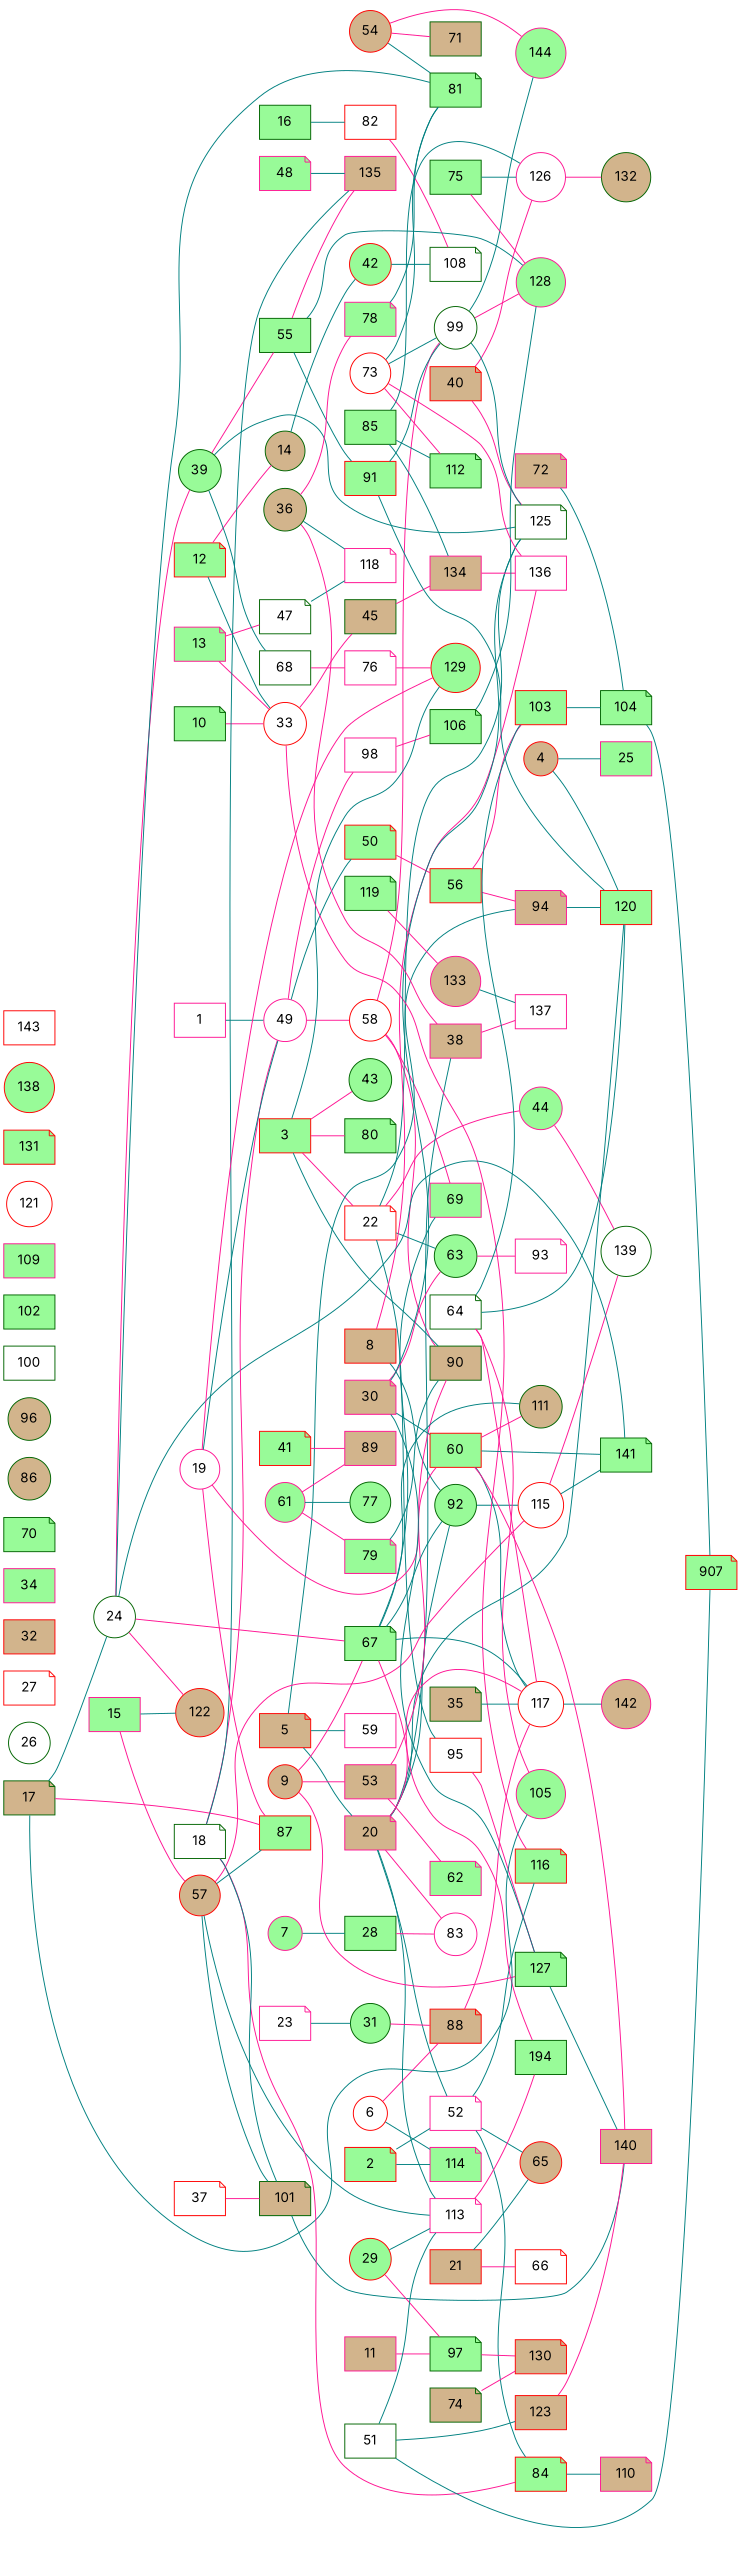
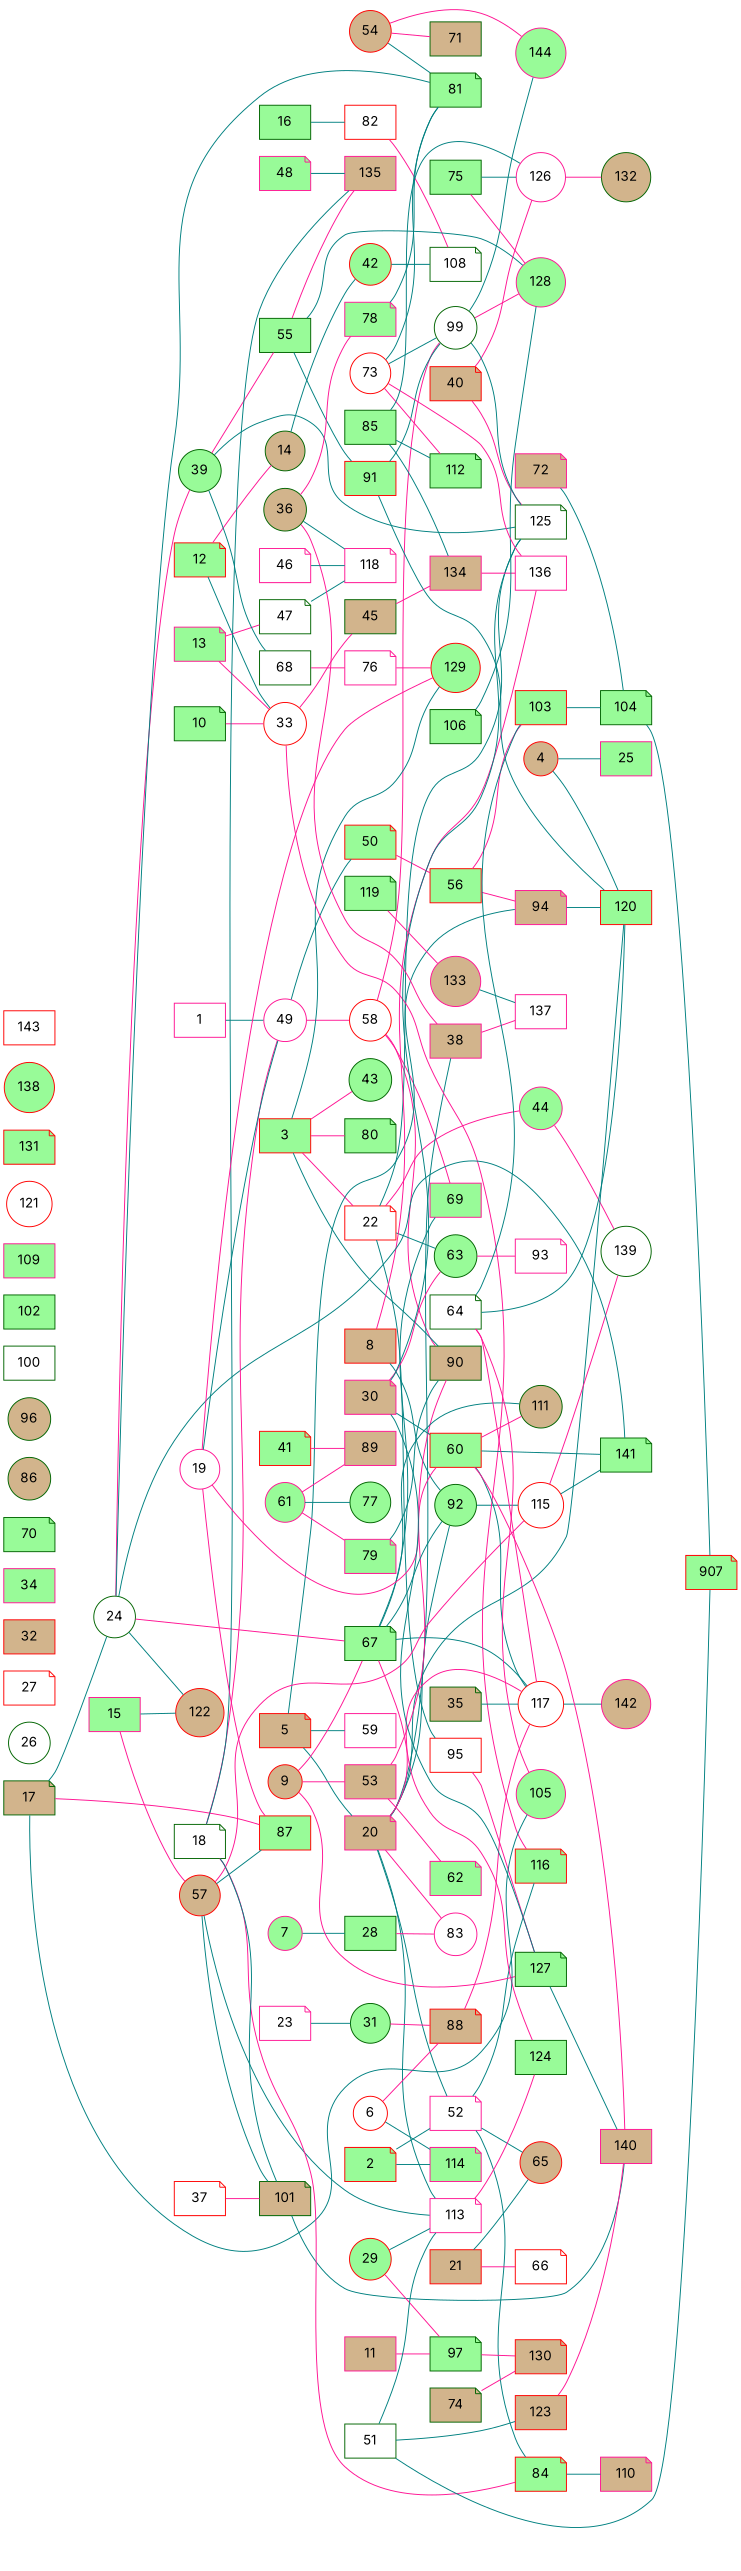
  graph {
    fontname=Inter
    rankdir=LR
    node [color=darkgreen fillcolor=palegreen fontname=Inter shape=note style=filled]
    edge [color=teal fontname=Inter]
    1 [color=deeppink fillcolor=white shape=box]
    49 [color=deeppink fillcolor=white shape=circle]
    50 [color=red]
    58 [color=red fillcolor=white shape=circle]
-   98 [color=deeppink fillcolor=white shape=box]
    2 [color=red]
    52 [color=deeppink fillcolor=white]
    114 [color=deeppink]
    84 [color=red]
    65 [color=red fillcolor=tan shape=circle]
    116 [color=red]
    3 [color=red shape=box]
    22 [color=red fillcolor=white]
    43 [shape=circle]
    80
    90 [fillcolor=tan shape=box]
    129 [color=red shape=circle]
    44 [color=deeppink shape=circle]
    63 [shape=circle]
    95 [color=red fillcolor=white shape=box]
    125 [fillcolor=white]
    4 [color=red fillcolor=tan shape=circle]
    25 [color=deeppink shape=box]
    120 [color=red shape=box]
    5 [color=red fillcolor=tan]
    20 [color=deeppink fillcolor=tan]
    59 [color=deeppink fillcolor=white shape=box]
    94 [color=deeppink fillcolor=tan]
    92 [shape=circle]
    38 [color=deeppink fillcolor=tan shape=box]
    83 [color=deeppink fillcolor=white shape=circle]
    113 [color=deeppink fillcolor=white]
    117 [color=red fillcolor=white shape=circle]
    6 [color=red fillcolor=white shape=circle]
    88 [color=red fillcolor=tan]
    7 [color=deeppink shape=circle]
    28 [shape=box]
    8 [color=red fillcolor=tan shape=box]
    136 [color=deeppink fillcolor=white shape=box]
    115 [color=red fillcolor=white shape=circle]
    9 [color=red fillcolor=tan shape=circle]
    53 [color=deeppink fillcolor=tan shape=box]
    67
    127
    62 [color=deeppink]
    69 [color=deeppink shape=box]
    111 [fillcolor=tan shape=circle]
-   124 [shape=box label=194]
+   124 [shape=box]
    140 [color=deeppink fillcolor=tan shape=box]
    33 [color=red fillcolor=white shape=circle]
    10
    45 [fillcolor=tan shape=box]
    11 [color=deeppink fillcolor=tan shape=box]
    97
    130 [color=red fillcolor=tan]
    12 [color=red]
    14 [fillcolor=tan shape=circle]
    42 [color=red shape=circle]
    13 [color=deeppink]
    47 [fillcolor=white]
    108 [fillcolor=white]
    15 [color=deeppink shape=box]
    57 [color=red fillcolor=tan shape=circle]
    122 [color=red fillcolor=tan shape=circle]
    87 [color=red shape=box]
    101 [fillcolor=tan]
    16 [shape=box]
    82 [color=red fillcolor=white shape=box]
    17 [fillcolor=tan]
    24 [fillcolor=white shape=circle]
    105 [color=deeppink shape=circle]
    39 [shape=circle]
    81
    141
    18 [fillcolor=white]
    135 [color=deeppink fillcolor=tan shape=box]
    110 [color=deeppink fillcolor=tan]
    19 [color=deeppink fillcolor=white shape=circle]
    60 [color=red shape=box]
    137 [color=deeppink fillcolor=white shape=box]
    142 [color=deeppink fillcolor=tan shape=circle]
    21 [color=red fillcolor=tan shape=box]
    66 [color=red fillcolor=white]
    139 [fillcolor=white shape=circle]
    93 [color=deeppink fillcolor=white]
    23 [color=deeppink fillcolor=white]
    31 [shape=circle]
    55 [shape=box]
    68 [fillcolor=white shape=box]
    26 [fillcolor=white shape=circle]
    27 [color=red fillcolor=white]
    29 [color=red shape=circle]
    30 [color=deeppink fillcolor=tan]
    32 [color=red fillcolor=tan shape=box]
    134 [color=deeppink fillcolor=tan shape=box]
    118 [color=deeppink fillcolor=white]
    34 [color=deeppink shape=box]
    35 [fillcolor=tan]
    36 [fillcolor=tan shape=circle]
    78 [color=deeppink]
    37 [color=red fillcolor=white]
    91 [color=red shape=box]
    128 [color=deeppink shape=circle]
    76 [color=deeppink fillcolor=white]
    40 [color=red fillcolor=tan]
    126 [color=deeppink fillcolor=white shape=circle]
    132 [fillcolor=tan shape=circle]
    41 [color=red]
    89 [color=deeppink fillcolor=tan shape=box]
+   46 [color=deeppink fillcolor=white]
    48 [color=deeppink]
    56 [color=red shape=box]
    99 [fillcolor=white shape=circle]
    106
    103 [color=red shape=box]
    51 [fillcolor=white shape=box]
    n117 [color=red label=907]
    123 [color=red fillcolor=tan shape=box]
    54 [color=red fillcolor=tan shape=circle]
    71 [fillcolor=tan shape=box]
    144 [color=deeppink shape=circle]
    104
    61 [color=deeppink shape=circle]
    77 [shape=circle]
    79 [color=deeppink]
    64 [fillcolor=white]
    70
    72 [color=deeppink fillcolor=tan]
    73 [color=red fillcolor=white shape=circle]
    112
    74 [fillcolor=tan]
    75 [shape=box]
    85 [shape=box]
    86 [fillcolor=tan shape=circle]
    96 [fillcolor=tan shape=circle]
    100 [fillcolor=white shape=box]
    102 [shape=box]
    109 [color=deeppink shape=box]
    133 [color=deeppink fillcolor=tan shape=circle]
    119
    121 [color=red fillcolor=white shape=circle]
    131 [color=red]
    138 [color=red shape=circle]
    143 [color=red fillcolor=white shape=box]
    1 -- 49
    49 -- 50
    49 -- 58 [color=deeppink]
-   49 -- 98 [color=deeppink]
    50 -- 56 [color=deeppink]
    58 -- 90 [color=deeppink]
    58 -- 69 [color=deeppink]
    58 -- 99 [color=deeppink]
-   98 -- 106 [color=deeppink]
    2 -- 52
    2 -- 114
    52 -- 84
    52 -- 65
    52 -- 116
    84 -- 110
    3 -- 22 [color=deeppink]
    3 -- 43 [color=deeppink]
    3 -- 80 [color=deeppink]
    3 -- 90
    3 -- 129
    22 -- 44 [color=deeppink]
    22 -- 63
    22 -- 95
    22 -- 125
    44 -- 139 [color=deeppink]
    63 -- 93 [color=deeppink]
    95 -- 127 [color=deeppink]
    4 -- 25
    4 -- 120
    5 -- 20
    5 -- 59
    5 -- 94
    20 -- 52
    20 -- 120
    20 -- 92
    20 -- 38
    20 -- 83 [color=deeppink]
    20 -- 113
    20 -- 117 [color=deeppink]
    94 -- 120
    92 -- 115
    38 -- 137 [color=deeppink]
    113 -- 124 [color=deeppink]
    117 -- 142
    6 -- 114
    6 -- 88 [color=deeppink]
    88 -- 117 [color=deeppink]
    7 -- 28
    28 -- 83 [color=deeppink]
    8 -- 92
    8 -- 136 [color=deeppink]
    115 -- 141
    115 -- 139 [color=deeppink]
    9 -- 53 [color=deeppink]
    9 -- 67 [color=deeppink]
    9 -- 127 [color=deeppink]
    53 -- 90 [color=deeppink]
    53 -- 62 [color=deeppink]
    67 -- 92
    67 -- 117
    67 -- 69
    67 -- 111
    67 -- 124 [color=deeppink]
    127 -- 140
    33 -- 116 [color=deeppink]
    33 -- 45 [color=deeppink]
    10 -- 33 [color=deeppink]
    45 -- 134 [color=deeppink]
    11 -- 97 [color=deeppink]
    97 -- 130 [color=deeppink]
    12 -- 33
    12 -- 14 [color=deeppink]
    14 -- 42
    42 -- 108
    13 -- 33 [color=deeppink]
    13 -- 47 [color=deeppink]
    47 -- 118
    15 -- 57 [color=deeppink]
    15 -- 122
    57 -- 113
    57 -- 115 [color=deeppink]
    57 -- 87
    57 -- 101
    101 -- 140
    16 -- 82
    82 -- 108 [color=deeppink]
    17 -- 87 [color=deeppink]
    17 -- 24
    17 -- 105
    24 -- 67 [color=deeppink]
-   24 -- 122 [color=deeppink]
+   24 -- 122
    24 -- 39 [color=deeppink]
    24 -- 81
    24 -- 141
    39 -- 125
    39 -- 55 [color=deeppink]
    39 -- 68
    18 -- 49 [color=deeppink]
    18 -- 84 [color=deeppink]
    18 -- 101
    18 -- 135
    19 -- 49
    19 -- 129 [color=deeppink]
    19 -- 87 [color=deeppink]
    19 -- 60 [color=deeppink]
    60 -- 117
    60 -- 111 [color=deeppink]
    60 -- 140 [color=deeppink]
    60 -- 141
    21 -- 65
    21 -- 66 [color=deeppink]
    23 -- 31
    31 -- 88 [color=deeppink]
    55 -- 135 [color=deeppink]
    55 -- 91
    55 -- 128
    68 -- 76 [color=deeppink]
    29 -- 113
    29 -- 97 [color=deeppink]
    30 -- 63 [color=deeppink]
    30 -- 125
    30 -- 127
    30 -- 60
    134 -- 136 [color=deeppink]
    35 -- 117
    36 -- 38 [color=deeppink]
    36 -- 118
    36 -- 78 [color=deeppink]
    78 -- 81
    37 -- 101 [color=deeppink]
    91 -- 120
    91 -- 99
    76 -- 129 [color=deeppink]
    40 -- 125 [color=deeppink]
    40 -- 126 [color=deeppink]
    126 -- 132 [color=deeppink]
    41 -- 89 [color=deeppink]
+   46 -- 118
    48 -- 135
    56 -- 94 [color=deeppink]
    56 -- 103 [color=deeppink]
    99 -- 125
    99 -- 128 [color=deeppink]
    99 -- 144
    106 -- 128
    103 -- 104
    51 -- 113
    51 -- n117
    51 -- 123
    123 -- 140 [color=deeppink]
    54 -- 81
    54 -- 71 [color=deeppink]
    54 -- 144 [color=deeppink]
    104 -- n117
    61 -- 89 [color=deeppink]
    61 -- 77
    61 -- 79 [color=deeppink]
    79 -- 90
    64 -- 120
    64 -- 117 [color=deeppink]
    64 -- 105 [color=deeppink]
    64 -- 103
    72 -- 104
    73 -- 136 [color=deeppink]
    73 -- 81
    73 -- 99
    73 -- 112 [color=deeppink]
    74 -- 130 [color=deeppink]
    75 -- 128 [color=deeppink]
    75 -- 126
    85 -- 134
    85 -- 126
    85 -- 112
    133 -- 137
    119 -- 133 [color=deeppink]
  }
